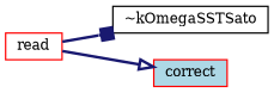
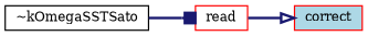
  digraph {
    fontname="DejaVu Serif"
    rankdir=LR
    node [color=red fillcolor=white fontname="DejaVu Serif" fontsize=10 shape=record style=filled]
    edge [color=midnightblue fontname="DejaVu Serif" fontsize=10 labelfontname=Helvetica labelfontsize=10 style=bold]
    n1 [color=black fontcolor=black height=0.2 label="~kOmegaSSTSato" width=0.4]
    n2 [height=0.2 label=read width=0.4]
    n3 [fillcolor=lightblue height=0.2 label=correct width=0.4]
-   n2 -> n1 [arrowhead=box]
+   n1 -> n2 [arrowhead=box]
    n2 -> n3 [arrowhead=onormal]
  }
